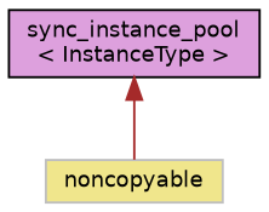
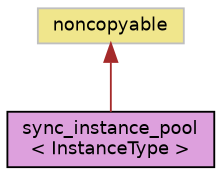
  digraph {
    node [fontname=Helvetica fontsize=10 shape=record style=filled]
    n1 [color=black fillcolor=plum fontcolor=black height=0.2 label="sync_instance_pool\l\< InstanceType \>" width=0.4]
    n2 [color=grey75 fillcolor=khaki height=0.2 label=noncopyable width=0.4]
-   n1 -> n2 [color=brown dir=back fontname=Helvetica fontsize=10 labelfontname=Helvetica labelfontsize=10 style=solid]
+   n2 -> n1 [color=brown dir=back fontname=Helvetica fontsize=10 labelfontname=Helvetica labelfontsize=10 style=solid]
  }
